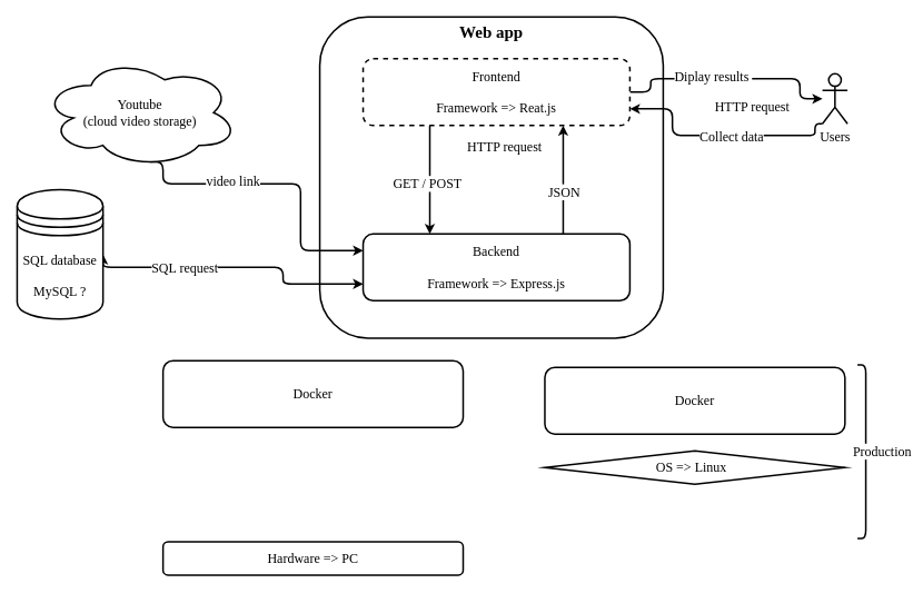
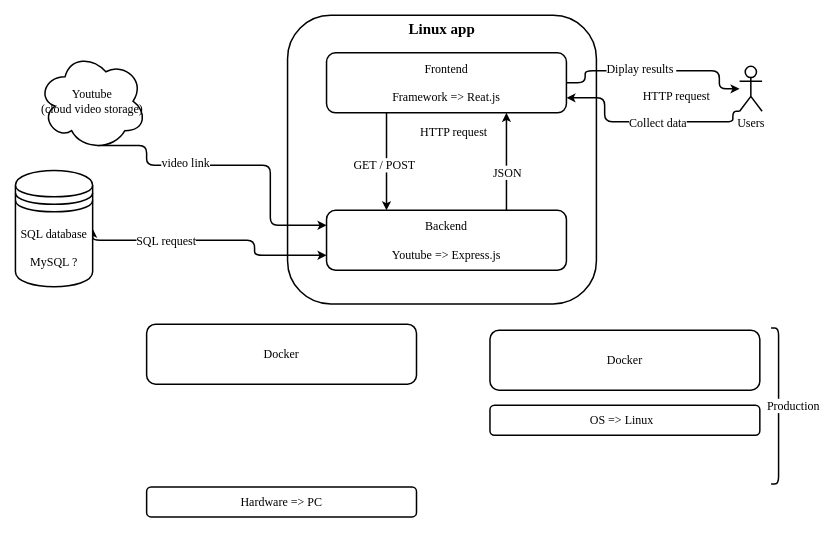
  <mxCell id="0" />
  <mxCell id="1" parent="0" />
- <mxCell id="2" value="&lt;b&gt;&lt;font style=&quot;font-size: 20px;&quot;&gt;Web app&lt;/font&gt;&lt;/b&gt;" style="rounded=1;whiteSpace=wrap;html=1;strokeColor=default;strokeWidth=2;align=center;verticalAlign=top;spacing=2;fontFamily=Sour Gummy;fontSize=16;fontColor=default;fontStyle=0;labelBorderColor=none;fillColor=default;gradientColor=none;fontSource=https%3A%2F%2Ffonts.googleapis.com%2Fcss2%3Ffamily%3DSour%2BGummy%3Aital%2Cwght%400%2C100..900%3B1%2C100..900%26display%3Dswap;" parent="1" vertex="1"><mxGeometry x="383" y="20" width="412" height="385" as="geometry" /></mxCell>
+ <mxCell id="2" value="&lt;b&gt;&lt;font style=&quot;font-size: 20px;&quot;&gt;Linux app&lt;/font&gt;&lt;/b&gt;" style="rounded=1;whiteSpace=wrap;html=1;strokeColor=default;strokeWidth=2;align=center;verticalAlign=top;spacing=2;fontFamily=Sour Gummy;fontSize=16;fontColor=default;fontStyle=0;labelBorderColor=none;fillColor=default;gradientColor=none;fontSource=https%3A%2F%2Ffonts.googleapis.com%2Fcss2%3Ffamily%3DSour%2BGummy%3Aital%2Cwght%400%2C100..900%3B1%2C100..900%26display%3Dswap;" parent="1" vertex="1"><mxGeometry x="383" y="20" width="412" height="385" as="geometry" /></mxCell>
  <mxCell id="3" style="edgeStyle=orthogonalEdgeStyle;shape=connector;curved=0;rounded=1;jumpStyle=gap;jumpSize=10;orthogonalLoop=1;jettySize=auto;html=1;entryX=0;entryY=0.75;entryDx=0;entryDy=0;shadow=0;strokeColor=default;strokeWidth=2;align=center;verticalAlign=middle;fontFamily=Lucida Console;fontSize=16;fontColor=default;fontStyle=0;labelBorderColor=none;labelBackgroundColor=default;endArrow=classic;flowAnimation=0;startArrow=classic;startFill=1;exitX=1;exitY=0.5;exitDx=0;exitDy=0;" parent="1" source="26" target="12" edge="1"><mxGeometry relative="1" as="geometry"><mxPoint x="155" y="325.5" as="sourcePoint" /><Array as="points"><mxPoint x="339" y="320" /><mxPoint x="339" y="340" /></Array></mxGeometry></mxCell>
  <mxCell id="4" value="SQL request" style="edgeLabel;html=1;align=center;verticalAlign=middle;resizable=0;points=[];fontFamily=Sour Gummy;fontSource=https%3A%2F%2Ffonts.googleapis.com%2Fcss2%3Ffamily%3DSour%2BGummy%3Aital%2Cwght%400%2C100..900%3B1%2C100..900%26display%3Dswap;fontSize=16;fontColor=default;fontStyle=0;labelBorderColor=none;labelBackgroundColor=default;" parent="3" vertex="1" connectable="0"><mxGeometry x="-0.32" y="-1" relative="1" as="geometry"><mxPoint x="-5" y="-1" as="offset" /></mxGeometry></mxCell>
  <mxCell id="5" style="edgeStyle=orthogonalEdgeStyle;shape=connector;curved=0;rounded=1;jumpStyle=none;jumpSize=10;orthogonalLoop=1;jettySize=auto;html=1;exitX=0.25;exitY=1;exitDx=0;exitDy=0;entryX=0.25;entryY=0;entryDx=0;entryDy=0;shadow=0;strokeColor=default;strokeWidth=2;align=center;verticalAlign=middle;fontFamily=Sour Gummy;fontSource=https%3A%2F%2Ffonts.googleapis.com%2Fcss2%3Ffamily%3DSour%2BGummy%3Aital%2Cwght%400%2C100..900%3B1%2C100..900%26display%3Dswap;fontSize=16;fontColor=default;fontStyle=0;labelBorderColor=none;labelBackgroundColor=default;endArrow=classic;flowAnimation=0;" parent="1" source="9" target="12" edge="1"><mxGeometry relative="1" as="geometry" /></mxCell>
  <mxCell id="6" value="GET / POST" style="edgeLabel;html=1;align=center;verticalAlign=middle;resizable=0;points=[];fontFamily=Sour Gummy;fontSource=https%3A%2F%2Ffonts.googleapis.com%2Fcss2%3Ffamily%3DSour%2BGummy%3Aital%2Cwght%400%2C100..900%3B1%2C100..900%26display%3Dswap;fontSize=16;fontColor=default;fontStyle=0;labelBorderColor=none;labelBackgroundColor=default;" parent="5" vertex="1" connectable="0"><mxGeometry x="0.06" y="-4" relative="1" as="geometry"><mxPoint as="offset" /></mxGeometry></mxCell>
  <mxCell id="7" style="edgeStyle=orthogonalEdgeStyle;shape=connector;curved=0;rounded=1;jumpStyle=none;jumpSize=10;orthogonalLoop=1;jettySize=auto;html=1;exitX=1;exitY=0.5;exitDx=0;exitDy=0;shadow=0;strokeColor=default;strokeWidth=2;align=center;verticalAlign=middle;fontFamily=Sour Gummy;fontSource=https%3A%2F%2Ffonts.googleapis.com%2Fcss2%3Ffamily%3DSour%2BGummy%3Aital%2Cwght%400%2C100..900%3B1%2C100..900%26display%3Dswap;fontSize=16;fontColor=default;fontStyle=0;labelBorderColor=none;labelBackgroundColor=default;endArrow=classic;flowAnimation=0;" parent="1" source="9" target="25" edge="1"><mxGeometry relative="1" as="geometry"><Array as="points"><mxPoint x="780" y="110" /><mxPoint x="780" y="94" /><mxPoint x="959" y="94" /><mxPoint x="959" y="118" /></Array></mxGeometry></mxCell>
  <mxCell id="8" value="Diplay results&amp;nbsp;" style="edgeLabel;html=1;align=center;verticalAlign=middle;resizable=0;points=[];rounded=1;shadow=0;strokeColor=default;strokeWidth=2;fontFamily=Sour Gummy;fontSource=https%3A%2F%2Ffonts.googleapis.com%2Fcss2%3Ffamily%3DSour%2BGummy%3Aital%2Cwght%400%2C100..900%3B1%2C100..900%26display%3Dswap;fontSize=16;fontColor=default;fontStyle=0;labelBorderColor=none;labelBackgroundColor=default;fillColor=default;" parent="7" vertex="1" connectable="0"><mxGeometry x="-0.167" y="5" relative="1" as="geometry"><mxPoint x="2" y="2" as="offset" /></mxGeometry></mxCell>
- <mxCell id="9" value="Frontend&lt;div&gt;&lt;br&gt;&lt;/div&gt;&lt;div&gt;Framework =&amp;gt; Reat.js&lt;/div&gt;" style="rounded=1;whiteSpace=wrap;html=1;shadow=0;strokeColor=default;strokeWidth=2;align=center;verticalAlign=middle;spacing=2;fontFamily=Sour Gummy;fontSource=https%3A%2F%2Ffonts.googleapis.com%2Fcss2%3Ffamily%3DSour%2BGummy%3Aital%2Cwght%400%2C100..900%3B1%2C100..900%26display%3Dswap;fontSize=16;fontColor=default;fontStyle=0;labelBorderColor=none;labelBackgroundColor=default;fillColor=default;gradientColor=none;dashed=1;" parent="1" vertex="1"><mxGeometry x="435" y="70" width="320" height="80" as="geometry" /></mxCell>
+ <mxCell id="9" value="Frontend&lt;div&gt;&lt;br&gt;&lt;/div&gt;&lt;div&gt;Framework =&amp;gt; Reat.js&lt;/div&gt;" style="rounded=1;whiteSpace=wrap;html=1;shadow=0;strokeColor=default;strokeWidth=2;align=center;verticalAlign=middle;spacing=2;fontFamily=Sour Gummy;fontSource=https%3A%2F%2Ffonts.googleapis.com%2Fcss2%3Ffamily%3DSour%2BGummy%3Aital%2Cwght%400%2C100..900%3B1%2C100..900%26display%3Dswap;fontSize=16;fontColor=default;fontStyle=0;labelBorderColor=none;labelBackgroundColor=default;fillColor=default;gradientColor=none;" parent="1" vertex="1"><mxGeometry x="435" y="70" width="320" height="80" as="geometry" /></mxCell>
  <mxCell id="10" style="edgeStyle=orthogonalEdgeStyle;shape=connector;curved=0;rounded=1;jumpStyle=none;jumpSize=10;orthogonalLoop=1;jettySize=auto;html=1;exitX=0.75;exitY=0;exitDx=0;exitDy=0;entryX=0.75;entryY=1;entryDx=0;entryDy=0;shadow=0;strokeColor=default;strokeWidth=2;align=center;verticalAlign=middle;fontFamily=Sour Gummy;fontSource=https%3A%2F%2Ffonts.googleapis.com%2Fcss2%3Ffamily%3DSour%2BGummy%3Aital%2Cwght%400%2C100..900%3B1%2C100..900%26display%3Dswap;fontSize=16;fontColor=default;fontStyle=0;labelBorderColor=none;labelBackgroundColor=default;endArrow=classic;flowAnimation=0;" parent="1" source="12" target="9" edge="1"><mxGeometry relative="1" as="geometry" /></mxCell>
  <mxCell id="11" value="JSON" style="edgeLabel;html=1;align=center;verticalAlign=middle;resizable=0;points=[];fontFamily=Sour Gummy;fontSource=https%3A%2F%2Ffonts.googleapis.com%2Fcss2%3Ffamily%3DSour%2BGummy%3Aital%2Cwght%400%2C100..900%3B1%2C100..900%26display%3Dswap;fontSize=16;fontColor=default;fontStyle=0;labelBorderColor=none;labelBackgroundColor=default;" parent="10" vertex="1" connectable="0"><mxGeometry x="-0.215" relative="1" as="geometry"><mxPoint as="offset" /></mxGeometry></mxCell>
- <mxCell id="12" value="Backend&lt;br&gt;&lt;br&gt;Framework =&amp;gt; Express.js" style="rounded=1;shadow=0;strokeColor=default;strokeWidth=2;align=center;verticalAlign=middle;spacing=2;fontFamily=Sour Gummy;fontSource=https%3A%2F%2Ffonts.googleapis.com%2Fcss2%3Ffamily%3DSour%2BGummy%3Aital%2Cwght%400%2C100..900%3B1%2C100..900%26display%3Dswap;fontSize=16;fontColor=default;fontStyle=0;labelBorderColor=none;labelBackgroundColor=default;fillColor=default;gradientColor=none;whiteSpace=wrap;html=1;" parent="1" vertex="1"><mxGeometry x="435" y="280" width="320" height="80" as="geometry" /></mxCell>
+ <mxCell id="12" value="Backend&lt;br&gt;&lt;br&gt;Youtube =&amp;gt; Express.js" style="rounded=1;shadow=0;strokeColor=default;strokeWidth=2;align=center;verticalAlign=middle;spacing=2;fontFamily=Sour Gummy;fontSource=https%3A%2F%2Ffonts.googleapis.com%2Fcss2%3Ffamily%3DSour%2BGummy%3Aital%2Cwght%400%2C100..900%3B1%2C100..900%26display%3Dswap;fontSize=16;fontColor=default;fontStyle=0;labelBorderColor=none;labelBackgroundColor=default;fillColor=default;gradientColor=none;whiteSpace=wrap;html=1;" parent="1" vertex="1"><mxGeometry x="435" y="280" width="320" height="80" as="geometry" /></mxCell>
  <mxCell id="13" value="HTTP request" style="text;html=1;align=center;verticalAlign=middle;whiteSpace=wrap;rounded=0;fontFamily=Sour Gummy;fontSource=https%3A%2F%2Ffonts.googleapis.com%2Fcss2%3Ffamily%3DSour%2BGummy%3Aital%2Cwght%400%2C100..900%3B1%2C100..900%26display%3Dswap;fontSize=16;fontColor=default;fontStyle=0;labelBorderColor=none;labelBackgroundColor=default;" parent="1" vertex="1"><mxGeometry x="550" y="160" width="110" height="30" as="geometry" /></mxCell>
  <mxCell id="14" style="edgeStyle=orthogonalEdgeStyle;shape=connector;curved=0;rounded=1;jumpStyle=none;jumpSize=10;orthogonalLoop=1;jettySize=auto;html=1;exitX=0.55;exitY=0.95;exitDx=0;exitDy=0;exitPerimeter=0;entryX=0;entryY=0.25;entryDx=0;entryDy=0;shadow=0;strokeColor=default;strokeWidth=2;align=center;verticalAlign=middle;fontFamily=Sour Gummy;fontSource=https%3A%2F%2Ffonts.googleapis.com%2Fcss2%3Ffamily%3DSour%2BGummy%3Aital%2Cwght%400%2C100..900%3B1%2C100..900%26display%3Dswap;fontSize=16;fontColor=default;fontStyle=0;labelBorderColor=none;labelBackgroundColor=default;endArrow=classic;flowAnimation=0;" parent="1" source="16" target="12" edge="1"><mxGeometry relative="1" as="geometry"><Array as="points"><mxPoint x="195" y="220" /><mxPoint x="360" y="220" /><mxPoint x="360" y="300" /></Array></mxGeometry></mxCell>
  <mxCell id="15" value="video link" style="edgeLabel;html=1;align=center;verticalAlign=middle;resizable=0;points=[];fontFamily=Sour Gummy;fontSource=https%3A%2F%2Ffonts.googleapis.com%2Fcss2%3Ffamily%3DSour%2BGummy%3Aital%2Cwght%400%2C100..900%3B1%2C100..900%26display%3Dswap;fontSize=16;fontColor=default;fontStyle=0;labelBorderColor=none;labelBackgroundColor=default;" parent="14" vertex="1" connectable="0"><mxGeometry x="-0.306" y="4" relative="1" as="geometry"><mxPoint as="offset" /></mxGeometry></mxCell>
- <mxCell id="16" value="&lt;span&gt;Youtube&lt;/span&gt;&lt;div&gt;&lt;span&gt;(cloud video storage)&lt;/span&gt;&lt;/div&gt;" style="ellipse;shape=cloud;whiteSpace=wrap;html=1;rounded=1;shadow=0;strokeColor=default;strokeWidth=2;align=center;verticalAlign=middle;spacing=2;fontFamily=Sour Gummy;fontSource=https%3A%2F%2Ffonts.googleapis.com%2Fcss2%3Ffamily%3DSour%2BGummy%3Aital%2Cwght%400%2C100..900%3B1%2C100..900%26display%3Dswap;fontSize=16;fontColor=default;fontStyle=0;labelBorderColor=none;labelBackgroundColor=none;fillColor=default;gradientColor=none;" parent="1" vertex="1"><mxGeometry x="50" y="69" width="235" height="131" as="geometry" /></mxCell>
+ <mxCell id="16" value="&lt;span&gt;Youtube&lt;/span&gt;&lt;div&gt;&lt;span&gt;(cloud video storage)&lt;/span&gt;&lt;/div&gt;" style="ellipse;shape=cloud;whiteSpace=wrap;html=1;rounded=1;shadow=0;strokeColor=default;strokeWidth=2;align=center;verticalAlign=middle;spacing=2;fontFamily=Sour Gummy;fontSource=https%3A%2F%2Ffonts.googleapis.com%2Fcss2%3Ffamily%3DSour%2BGummy%3Aital%2Cwght%400%2C100..900%3B1%2C100..900%26display%3Dswap;fontSize=16;fontColor=default;fontStyle=0;labelBorderColor=none;labelBackgroundColor=none;fillColor=default;gradientColor=none;" parent="1" vertex="1"><mxGeometry x="50" y="69" width="145" height="131" as="geometry" /></mxCell>
  <mxCell id="17" value="" style="group" parent="1" vertex="1" connectable="0"><mxGeometry x="653" y="437" width="389" height="208" as="geometry" /></mxCell>
- <mxCell id="18" value="OS =&amp;gt; Linux&amp;nbsp;&amp;nbsp;" style="rhombus;strokeColor=default;strokeWidth=2;align=center;verticalAlign=middle;spacing=2;fontFamily=Sour Gummy;fontSize=16;fontColor=default;fontStyle=0;fillColor=default;html=1;whiteSpace=wrap;labelBorderColor=none;gradientColor=none;fontSource=https%3A%2F%2Ffonts.googleapis.com%2Fcss2%3Ffamily%3DSour%2BGummy%3Aital%2Cwght%400%2C100..900%3B1%2C100..900%26display%3Dswap;" parent="17" vertex="1"><mxGeometry y="103" width="360" height="40" as="geometry" /></mxCell>
+ <mxCell id="18" value="OS =&amp;gt; Linux&amp;nbsp;&amp;nbsp;" style="rounded=1;strokeColor=default;strokeWidth=2;align=center;verticalAlign=middle;spacing=2;fontFamily=Sour Gummy;fontSize=16;fontColor=default;fontStyle=0;fillColor=default;html=1;whiteSpace=wrap;labelBorderColor=none;gradientColor=none;fontSource=https%3A%2F%2Ffonts.googleapis.com%2Fcss2%3Ffamily%3DSour%2BGummy%3Aital%2Cwght%400%2C100..900%3B1%2C100..900%26display%3Dswap;" parent="17" vertex="1"><mxGeometry y="103" width="360" height="40" as="geometry" /></mxCell>
  <mxCell id="19" value="Docker" style="rounded=1;strokeColor=default;strokeWidth=2;align=center;verticalAlign=middle;spacing=2;fontFamily=Sour Gummy;fontSize=16;fontColor=default;fontStyle=0;fillColor=default;html=1;whiteSpace=wrap;labelBorderColor=none;gradientColor=none;fontSource=https%3A%2F%2Ffonts.googleapis.com%2Fcss2%3Ffamily%3DSour%2BGummy%3Aital%2Cwght%400%2C100..900%3B1%2C100..900%26display%3Dswap;" parent="17" vertex="1"><mxGeometry y="3" width="360" height="80" as="geometry" /></mxCell>
  <mxCell id="20" value="Production" style="shape=curlyBracket;whiteSpace=wrap;html=1;rounded=1;flipH=1;labelPosition=right;verticalLabelPosition=middle;align=center;verticalAlign=middle;fontFamily=Sour Gummy;fontSource=https%3A%2F%2Ffonts.googleapis.com%2Fcss2%3Ffamily%3DSour%2BGummy%3Aital%2Cwght%400%2C100..900%3B1%2C100..900%26display%3Dswap;fontSize=16;fontColor=default;fontStyle=0;labelBorderColor=none;labelBackgroundColor=default;shadow=0;strokeColor=default;strokeWidth=2;" parent="17" vertex="1"><mxGeometry x="375" width="20" height="208" as="geometry" /></mxCell>
  <mxCell id="21" value="" style="group" parent="1" vertex="1" connectable="0"><mxGeometry x="195" y="429" width="395" height="255" as="geometry" /></mxCell>
  <mxCell id="22" value="Docker" style="rounded=1;strokeColor=default;strokeWidth=2;align=center;verticalAlign=middle;spacing=2;fontFamily=Sour Gummy;fontSize=16;fontColor=default;fontStyle=0;fillColor=default;html=1;whiteSpace=wrap;labelBorderColor=none;gradientColor=none;fontSource=https%3A%2F%2Ffonts.googleapis.com%2Fcss2%3Ffamily%3DSour%2BGummy%3Aital%2Cwght%400%2C100..900%3B1%2C100..900%26display%3Dswap;" parent="21" vertex="1"><mxGeometry y="3" width="360" height="80" as="geometry" /></mxCell>
  <mxCell id="23" style="edgeStyle=orthogonalEdgeStyle;shape=connector;curved=0;rounded=1;jumpStyle=none;jumpSize=10;orthogonalLoop=1;jettySize=auto;html=1;exitX=0;exitY=1;exitDx=0;exitDy=0;exitPerimeter=0;entryX=1;entryY=0.75;entryDx=0;entryDy=0;shadow=0;strokeColor=default;strokeWidth=2;align=center;verticalAlign=middle;fontFamily=Sour Gummy;fontSource=https%3A%2F%2Ffonts.googleapis.com%2Fcss2%3Ffamily%3DSour%2BGummy%3Aital%2Cwght%400%2C100..900%3B1%2C100..900%26display%3Dswap;fontSize=16;fontColor=default;fontStyle=0;labelBorderColor=none;labelBackgroundColor=default;endArrow=classic;flowAnimation=0;" parent="1" source="25" target="9" edge="1"><mxGeometry relative="1" as="geometry"><Array as="points"><mxPoint x="977" y="148" /><mxPoint x="977" y="162" /><mxPoint x="806" y="162" /><mxPoint x="806" y="130" /></Array></mxGeometry></mxCell>
  <mxCell id="24" value="Collect data" style="edgeLabel;html=1;align=center;verticalAlign=middle;resizable=0;points=[];rounded=1;shadow=0;strokeColor=default;strokeWidth=2;fontFamily=Sour Gummy;fontSource=https%3A%2F%2Ffonts.googleapis.com%2Fcss2%3Ffamily%3DSour%2BGummy%3Aital%2Cwght%400%2C100..900%3B1%2C100..900%26display%3Dswap;fontSize=16;fontColor=default;fontStyle=0;labelBorderColor=none;labelBackgroundColor=default;fillColor=default;" parent="23" vertex="1" connectable="0"><mxGeometry x="0.09" y="-1" relative="1" as="geometry"><mxPoint x="27" y="1" as="offset" /></mxGeometry></mxCell>
  <mxCell id="25" value="Users" style="shape=umlActor;verticalLabelPosition=bottom;verticalAlign=top;html=1;outlineConnect=0;strokeWidth=2;fontFamily=Sour Gummy;fontSource=https%3A%2F%2Ffonts.googleapis.com%2Fcss2%3Ffamily%3DSour%2BGummy%3Aital%2Cwght%400%2C100..900%3B1%2C100..900%26display%3Dswap;gradientColor=none;fontSize=16;rounded=1;shadow=0;strokeColor=default;align=center;fontColor=default;fontStyle=0;labelBorderColor=none;labelBackgroundColor=default;" parent="1" vertex="1"><mxGeometry x="986" y="88" width="30" height="60" as="geometry" /></mxCell>
  <mxCell id="26" value="&lt;font data-font-src=&quot;https://fonts.googleapis.com/css?family=%3Cstyle%3E+%40import+url('https%3A%2F%2Ffonts.googleapis.com%2Fcss2%3Ffamily%3DSour%2BGummy%3Aital%2Cwght%400%2C100..900%3B1%2C100..900%26display%3Dswap')%3B+%3C%2Fstyle%3E&quot;&gt;SQL database&lt;/font&gt;&lt;div&gt;&lt;font data-font-src=&quot;https://fonts.googleapis.com/css?family=%3Cstyle%3E+%40import+url('https%3A%2F%2Ffonts.googleapis.com%2Fcss2%3Ffamily%3DSour%2BGummy%3Aital%2Cwght%400%2C100..900%3B1%2C100..900%26display%3Dswap')%3B+%3C%2Fstyle%3E&quot;&gt;&lt;br&gt;&lt;/font&gt;&lt;/div&gt;&lt;div&gt;&lt;span&gt;MySQL ?&lt;/span&gt;&lt;/div&gt;" style="shape=datastore;whiteSpace=wrap;html=1;rounded=1;shadow=0;strokeColor=default;strokeWidth=2;align=center;verticalAlign=middle;fontFamily=Sour Gummy;fontSource=https%3A%2F%2Ffonts.googleapis.com%2Fcss2%3Ffamily%3DSour%2BGummy%3Aital%2Cwght%400%2C100..900%3B1%2C100..900%26display%3Dswap;fontSize=16;fontColor=default;fontStyle=0;labelBorderColor=none;labelBackgroundColor=none;fillColor=default;" parent="1" vertex="1"><mxGeometry x="20" y="227" width="103" height="155" as="geometry" /></mxCell>
  <mxCell id="27" value="Hardware =&amp;gt; PC" style="rounded=1;strokeColor=default;strokeWidth=2;align=center;verticalAlign=middle;spacing=2;fontFamily=Sour Gummy;fontSize=16;fontColor=default;fontStyle=0;fillColor=default;html=1;whiteSpace=wrap;labelBorderColor=none;gradientColor=none;fontSource=https%3A%2F%2Ffonts.googleapis.com%2Fcss2%3Ffamily%3DSour%2BGummy%3Aital%2Cwght%400%2C100..900%3B1%2C100..900%26display%3Dswap;" vertex="1" parent="1"><mxGeometry x="195" y="649" width="360" height="40" as="geometry" /></mxCell>
  <mxCell id="28" value="HTTP request" style="text;html=1;align=center;verticalAlign=middle;whiteSpace=wrap;rounded=0;fontFamily=Sour Gummy;fontSource=https%3A%2F%2Ffonts.googleapis.com%2Fcss2%3Ffamily%3DSour%2BGummy%3Aital%2Cwght%400%2C100..900%3B1%2C100..900%26display%3Dswap;fontSize=16;fontColor=default;fontStyle=0;labelBorderColor=none;labelBackgroundColor=default;" vertex="1" parent="1"><mxGeometry x="847" y="113" width="110" height="30" as="geometry" /></mxCell>
